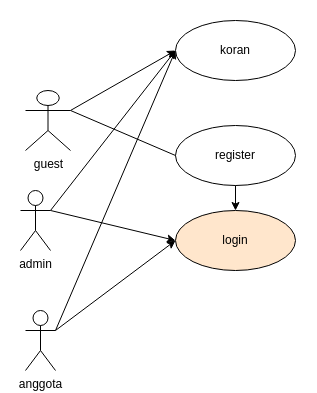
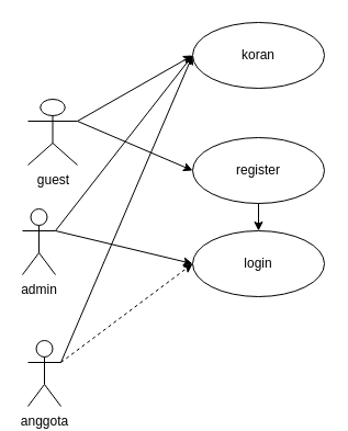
  <mxCell id="0" />
  <mxCell id="1" parent="0" />
  <mxCell id="2" value="admin" style="shape=umlActor;verticalLabelPosition=bottom;verticalAlign=top;html=1;" parent="1" vertex="1"><mxGeometry x="20" y="190" width="30" height="60" as="geometry" /></mxCell>
  <mxCell id="3" value="koran" style="ellipse;whiteSpace=wrap;html=1;" parent="1" vertex="1"><mxGeometry x="175" y="20" width="120" height="60" as="geometry" /></mxCell>
  <mxCell id="4" value="guest" style="shape=umlActor;verticalLabelPosition=bottom;verticalAlign=top;html=1;" parent="1" vertex="1"><mxGeometry x="25" y="90" width="45" height="60" as="geometry" /></mxCell>
  <mxCell id="5" value="anggota" style="shape=umlActor;verticalLabelPosition=bottom;verticalAlign=top;html=1;" parent="1" vertex="1"><mxGeometry x="25" y="310" width="30" height="60" as="geometry" /></mxCell>
  <mxCell id="6" value="register" style="ellipse;whiteSpace=wrap;html=1;" parent="1" vertex="1"><mxGeometry x="175" y="125" width="120" height="60" as="geometry" /></mxCell>
- <mxCell id="7" value="login" style="ellipse;whiteSpace=wrap;html=1;fillColor=#ffe6cc;" parent="1" vertex="1"><mxGeometry x="175" y="210" width="120" height="60" as="geometry" /></mxCell>
- <mxCell id="8" value="" style="endArrow=open;html=1;rounded=0;exitX=1;exitY=0.333;exitDx=0;exitDy=0;exitPerimeter=0;entryX=0;entryY=0.5;entryDx=0;entryDy=0;" parent="1" source="2" target="3" edge="1"><mxGeometry width="50" height="50" relative="1" as="geometry"><mxPoint x="295" y="410" as="sourcePoint" /><mxPoint x="345" y="360" as="targetPoint" /></mxGeometry></mxCell>
+ <mxCell id="7" value="login" style="ellipse;whiteSpace=wrap;html=1;" parent="1" vertex="1"><mxGeometry x="175" y="210" width="120" height="60" as="geometry" /></mxCell>
+ <mxCell id="8" value="" style="endArrow=classic;html=1;rounded=0;exitX=1;exitY=0.333;exitDx=0;exitDy=0;exitPerimeter=0;entryX=0;entryY=0.5;entryDx=0;entryDy=0;" parent="1" source="2" target="3" edge="1"><mxGeometry width="50" height="50" relative="1" as="geometry"><mxPoint x="295" y="410" as="sourcePoint" /><mxPoint x="345" y="360" as="targetPoint" /></mxGeometry></mxCell>
  <mxCell id="9" value="" style="endArrow=classic;html=1;rounded=0;exitX=1;exitY=0.333;exitDx=0;exitDy=0;exitPerimeter=0;entryX=0;entryY=0.5;entryDx=0;entryDy=0;" parent="1" source="2" target="7" edge="1"><mxGeometry width="50" height="50" relative="1" as="geometry"><mxPoint x="295" y="410" as="sourcePoint" /><mxPoint x="345" y="360" as="targetPoint" /></mxGeometry></mxCell>
  <mxCell id="10" value="" style="endArrow=classic;html=1;rounded=0;exitX=1;exitY=0.333;exitDx=0;exitDy=0;exitPerimeter=0;entryX=0;entryY=0.5;entryDx=0;entryDy=0;" parent="1" source="4" target="3" edge="1"><mxGeometry width="50" height="50" relative="1" as="geometry"><mxPoint x="50" y="240" as="sourcePoint" /><mxPoint x="315" y="220" as="targetPoint" /></mxGeometry></mxCell>
  <mxCell id="11" value="" style="endArrow=classic;html=1;rounded=0;exitX=1;exitY=0.333;exitDx=0;exitDy=0;exitPerimeter=0;entryX=0;entryY=0.5;entryDx=0;entryDy=0;" parent="1" source="5" target="3" edge="1"><mxGeometry width="50" height="50" relative="1" as="geometry"><mxPoint x="60" y="250" as="sourcePoint" /><mxPoint x="345" y="240" as="targetPoint" /></mxGeometry></mxCell>
- <mxCell id="12" value="" style="endArrow=none;html=1;rounded=0;exitX=1;exitY=0.333;exitDx=0;exitDy=0;exitPerimeter=0;entryX=0;entryY=0.5;entryDx=0;entryDy=0;" parent="1" source="4" target="6" edge="1"><mxGeometry width="50" height="50" relative="1" as="geometry"><mxPoint x="70" y="260" as="sourcePoint" /><mxPoint x="355" y="250" as="targetPoint" /></mxGeometry></mxCell>
- <mxCell id="13" value="" style="endArrow=classic;html=1;rounded=0;exitX=1;exitY=0.333;exitDx=0;exitDy=0;exitPerimeter=0;entryX=0;entryY=0.5;entryDx=0;entryDy=0;" parent="1" source="5" target="7" edge="1"><mxGeometry width="50" height="50" relative="1" as="geometry"><mxPoint x="80" y="270" as="sourcePoint" /><mxPoint x="365" y="260" as="targetPoint" /></mxGeometry></mxCell>
+ <mxCell id="12" value="" style="endArrow=classic;html=1;rounded=0;exitX=1;exitY=0.333;exitDx=0;exitDy=0;exitPerimeter=0;entryX=0;entryY=0.5;entryDx=0;entryDy=0;" parent="1" source="4" target="6" edge="1"><mxGeometry width="50" height="50" relative="1" as="geometry"><mxPoint x="70" y="260" as="sourcePoint" /><mxPoint x="355" y="250" as="targetPoint" /></mxGeometry></mxCell>
+ <mxCell id="13" value="" style="endArrow=classic;html=1;rounded=0;exitX=1;exitY=0.333;exitDx=0;exitDy=0;exitPerimeter=0;entryX=0;entryY=0.5;entryDx=0;entryDy=0;dashed=1;" parent="1" source="5" target="7" edge="1"><mxGeometry width="50" height="50" relative="1" as="geometry"><mxPoint x="80" y="270" as="sourcePoint" /><mxPoint x="365" y="260" as="targetPoint" /></mxGeometry></mxCell>
  <mxCell id="14" value="" style="endArrow=classic;html=1;rounded=0;exitX=0.5;exitY=1;exitDx=0;exitDy=0;" parent="1" source="6" target="7" edge="1"><mxGeometry width="50" height="50" relative="1" as="geometry"><mxPoint x="90" y="280" as="sourcePoint" /><mxPoint x="375" y="270" as="targetPoint" /></mxGeometry></mxCell>
